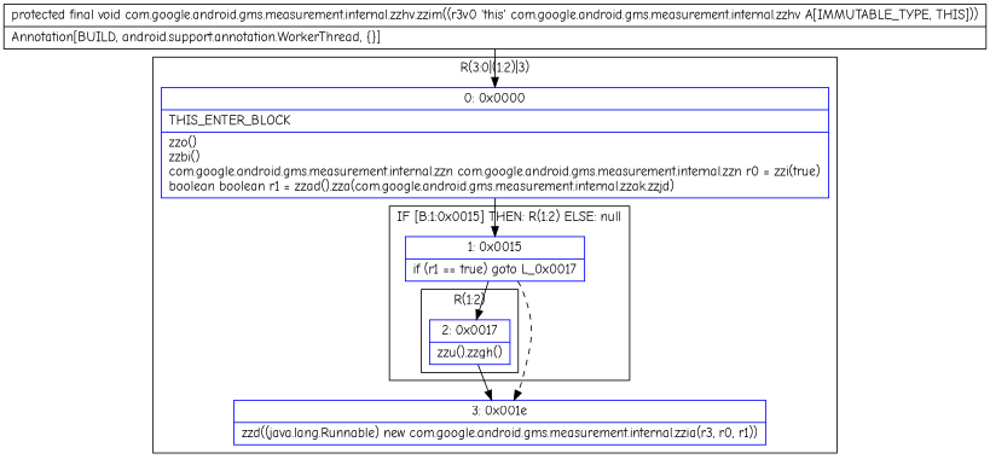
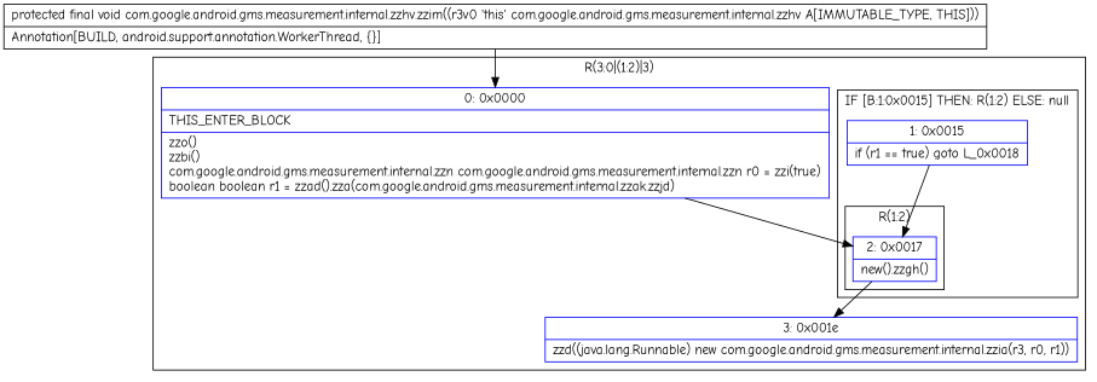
  digraph {
    fontname="Comic Neue"
    node [color=blue fontname="Comic Neue" shape=record]
    edge [fontname="Comic Neue"]
-   n1 [label="{2\:\ 0x0017|zzu().zzgh()\l}"]
-   n2 [label="{1\:\ 0x0015|if (r1 == true) goto L_0x0017\l}"]
+   n1 [label="{2\:\ 0x0017|new().zzgh()\l}"]
+   n2 [label="{1\:\ 0x0015|if (r1 == true) goto L_0x0018\l}"]
    n3 [label="{0\:\ 0x0000|THIS_ENTER_BLOCK\l|zzo()\lzzbi()\lcom.google.android.gms.measurement.internal.zzn com.google.android.gms.measurement.internal.zzn r0 = zzi(true)\lboolean boolean r1 = zzad().zza(com.google.android.gms.measurement.internal.zzak.zzjd)\l}"]
    n4 [label="{3\:\ 0x001e|zzd((java.lang.Runnable) new com.google.android.gms.measurement.internal.zzia(r3, r0, r1))\l}"]
    n5 [label="{protected final void com.google.android.gms.measurement.internal.zzhv.zzim((r3v0 'this' com.google.android.gms.measurement.internal.zzhv A[IMMUTABLE_TYPE, THIS]))  | Annotation[BUILD, android.support.annotation.WorkerThread, \{\}]\l}" color=""]
    subgraph cluster_1 {
      label="R(3:0|(1:2)|3)"
      n3
      n4
      subgraph cluster_2 {
        label="IF [B:1:0x0015] THEN: R(1:2) ELSE: null"
        n2
        subgraph cluster_3 {
          label="R(1:2)"
          n1
        }
      }
    }
    n1 -> n4
    n2 -> n1
-   n2 -> n4 [style=dashed]
-   n3 -> n2
+   n3 -> n1
    n5 -> n3
  }
